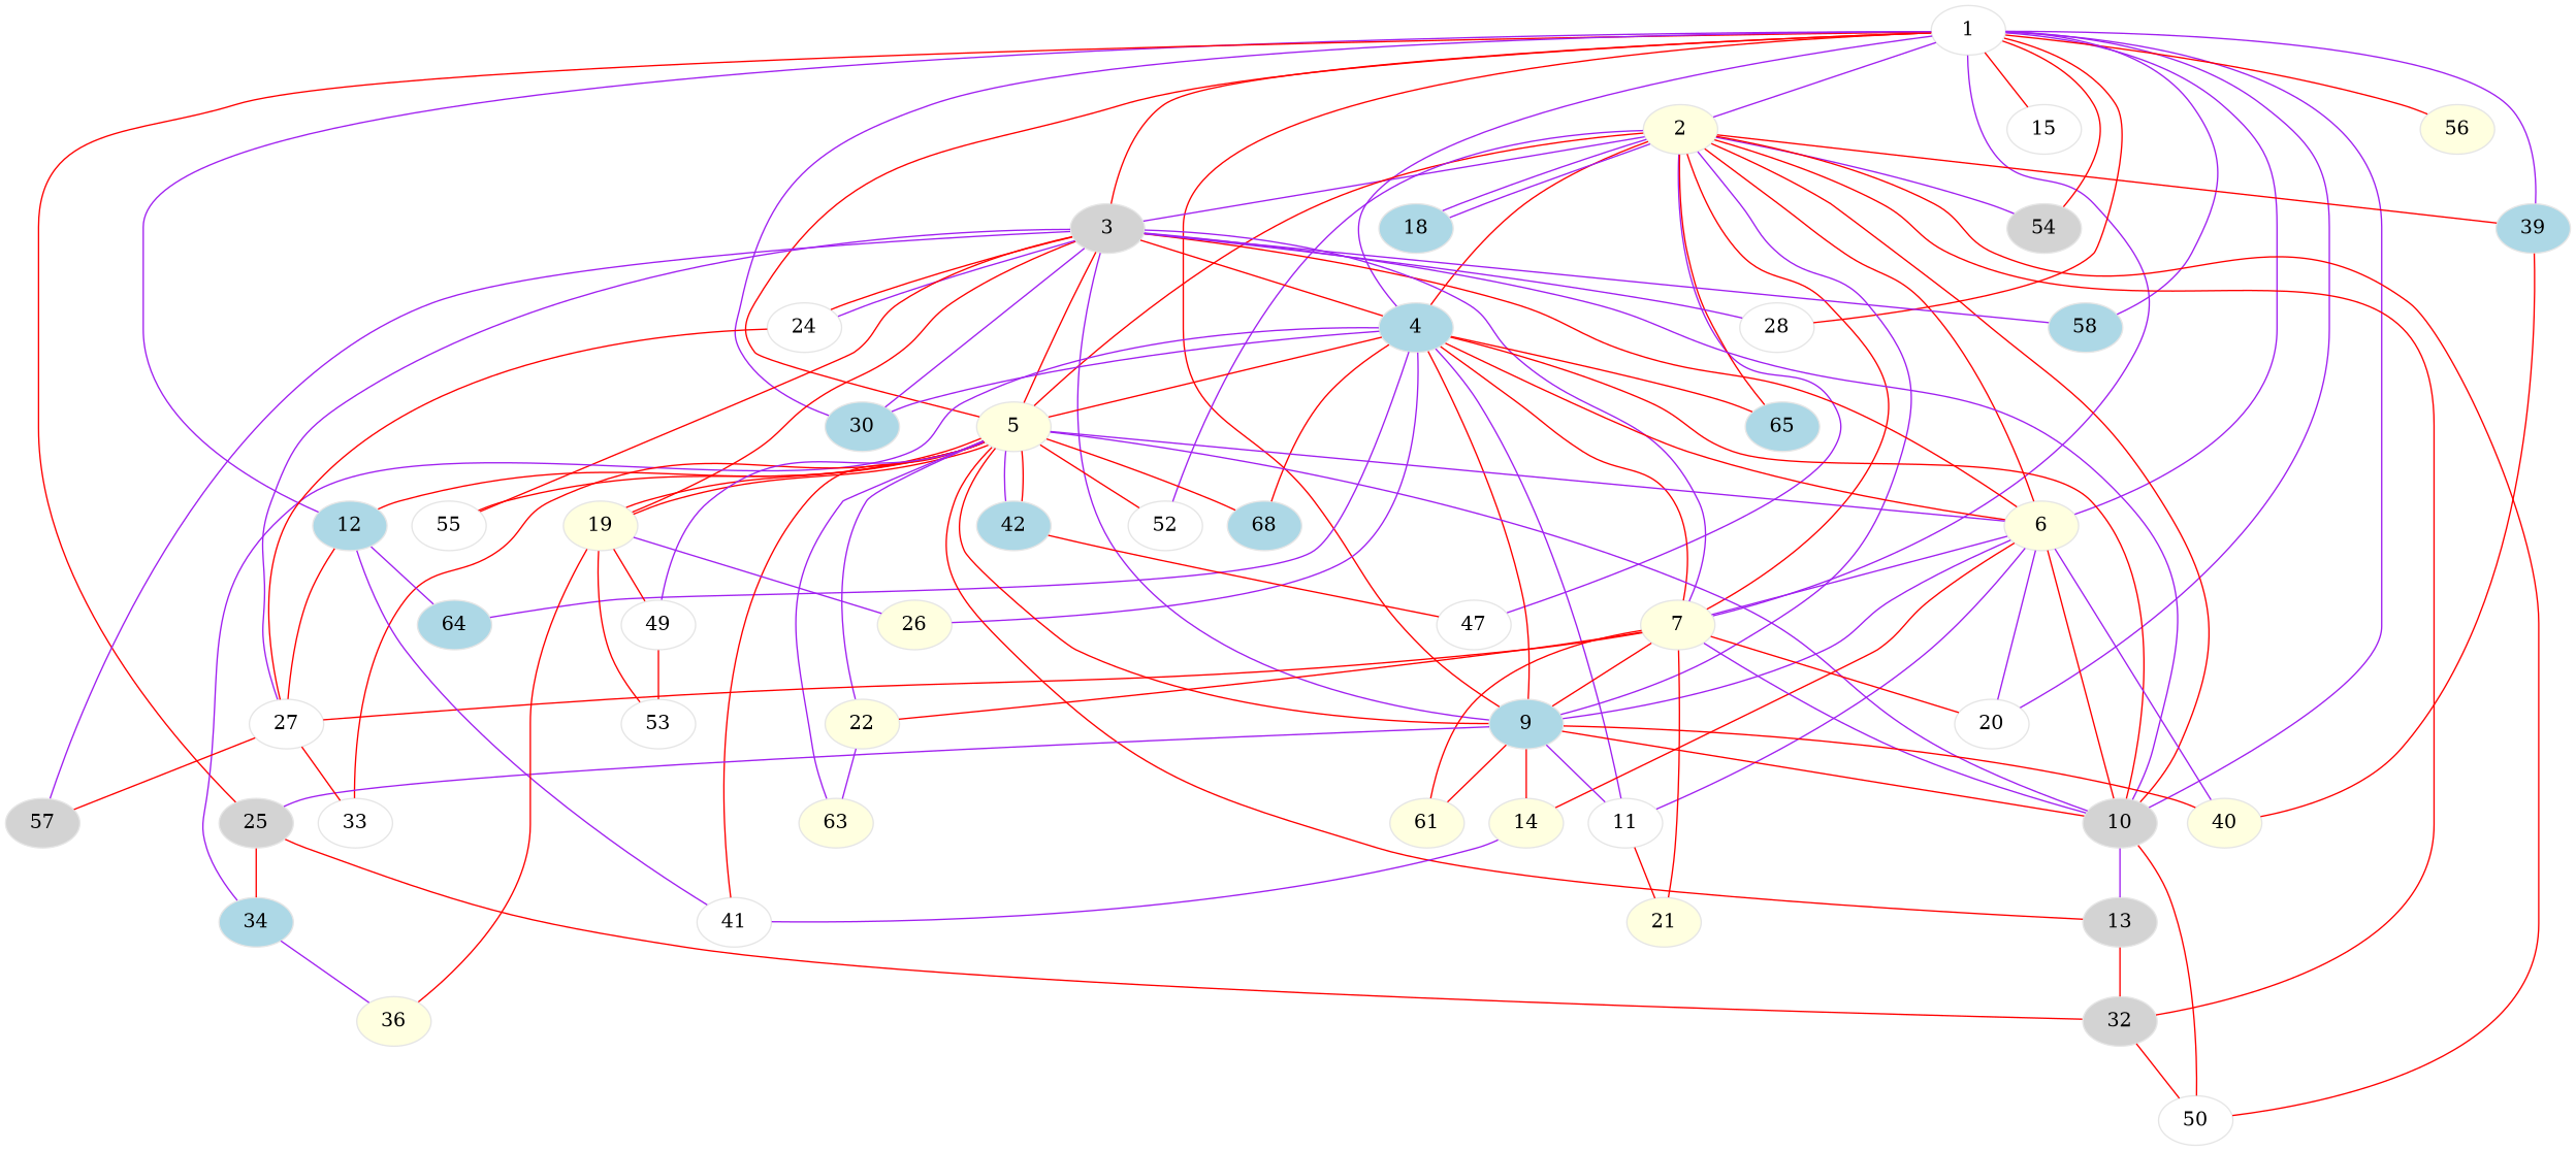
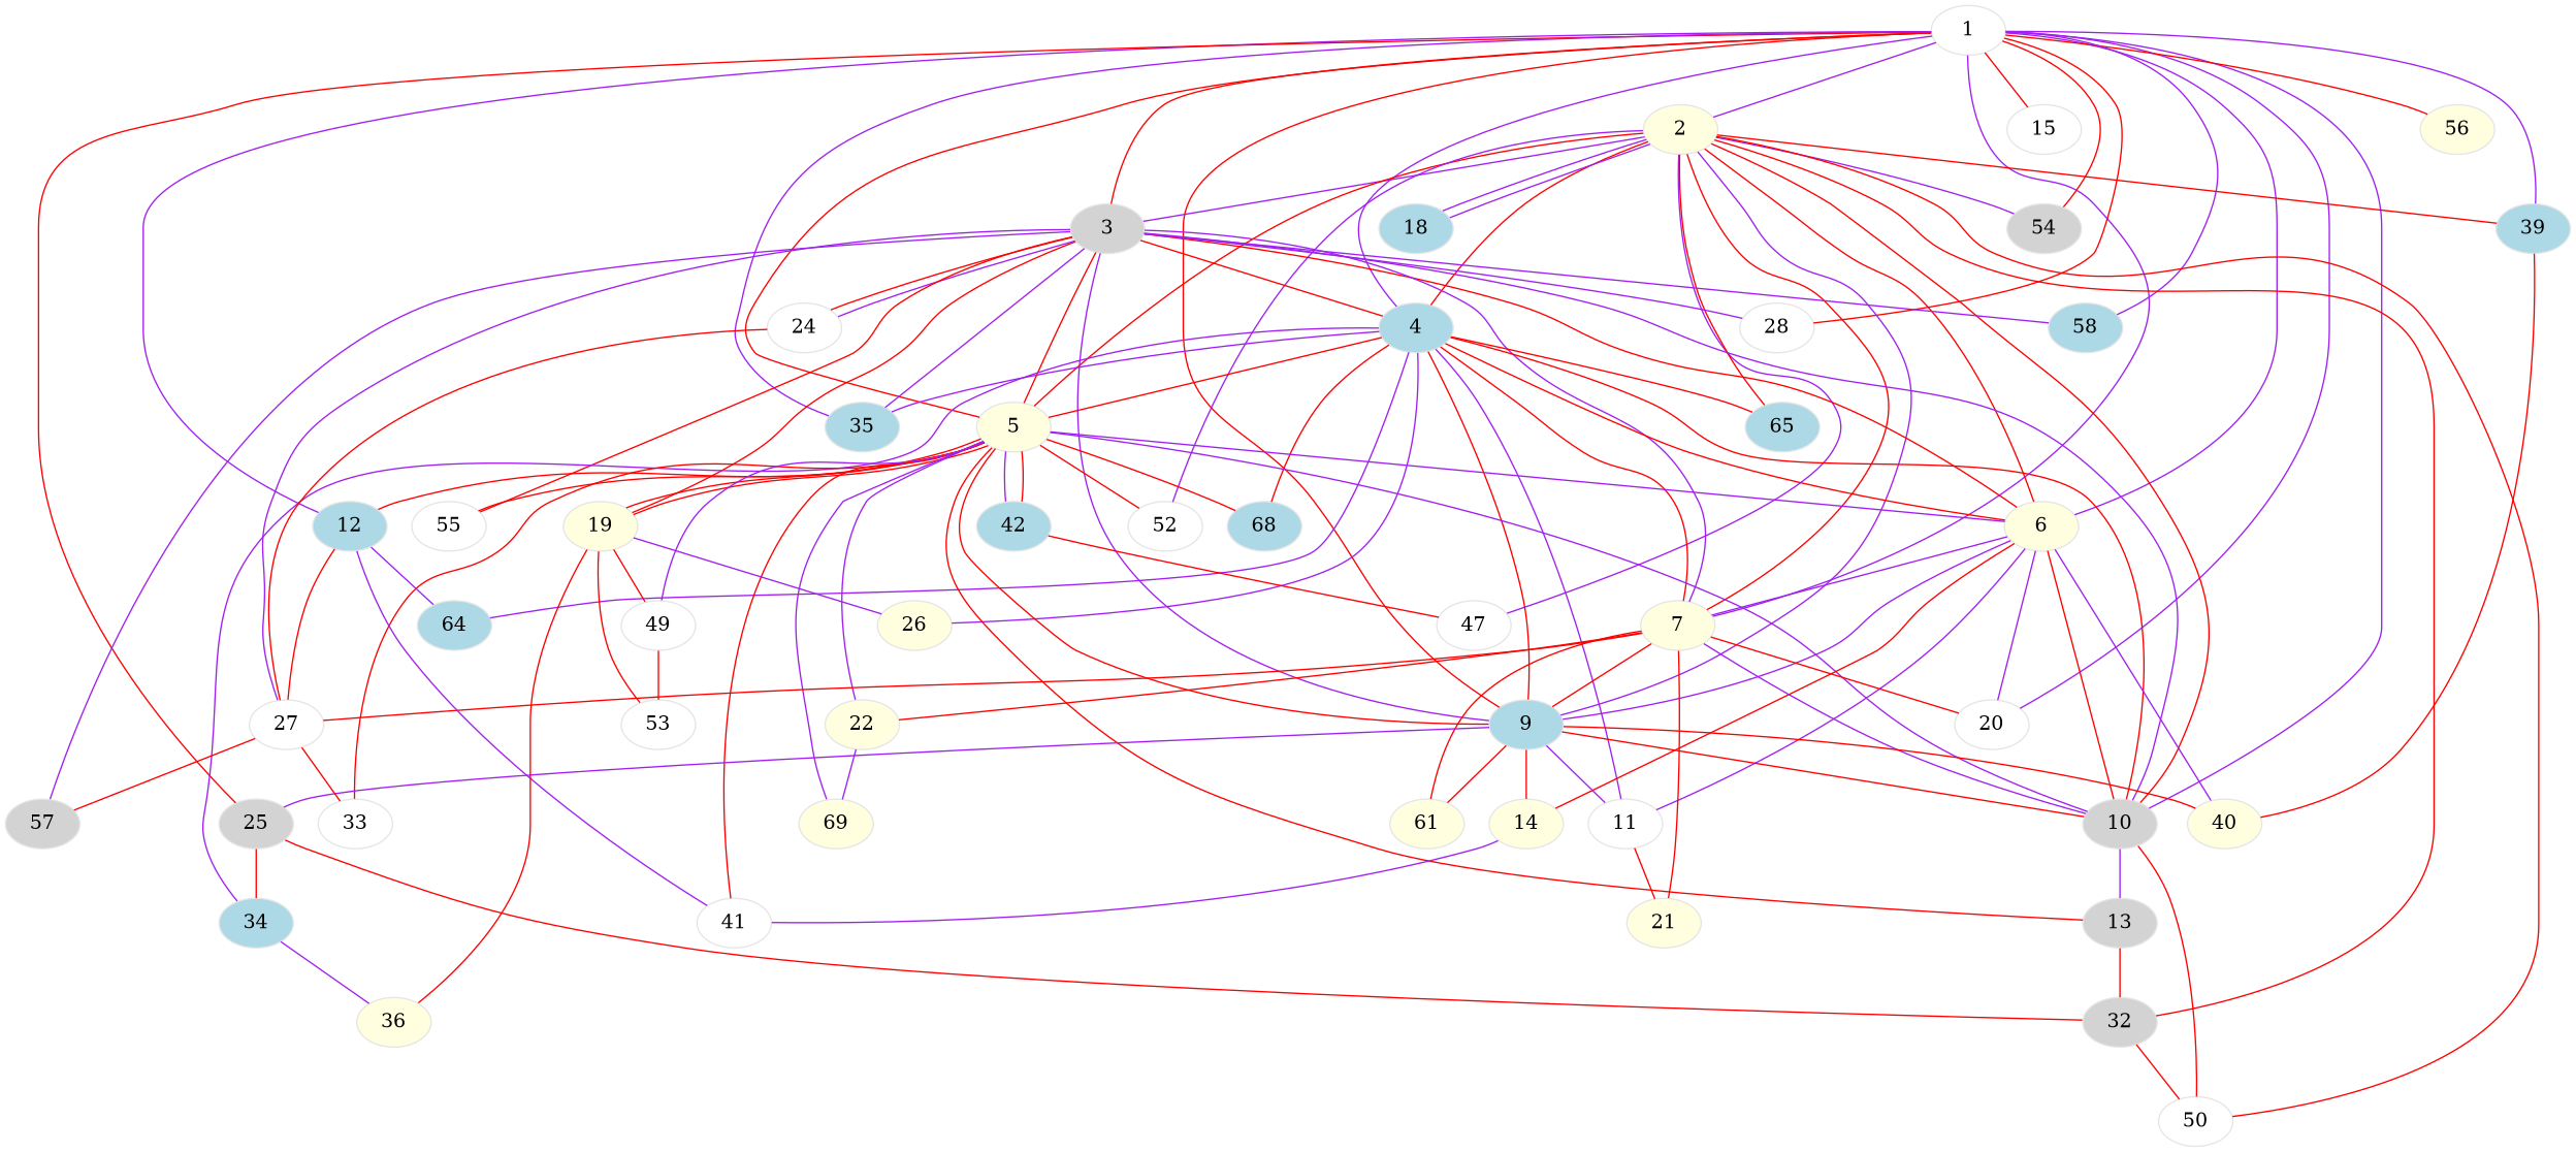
  graph {
    node [color=gray90 fillcolor=white style=filled]
    edge [color=red]
    1 [super="+8"]
    2 [fillcolor=lightyellow super="+17"]
    3 [fillcolor=lightgrey super="+29"]
    4 [fillcolor=lightblue super="+44"]
    5 [fillcolor=lightyellow super="+37"]
    6 [fillcolor=lightyellow super="+63"]
    7 [fillcolor=lightyellow super="+23"]
    9 [fillcolor=lightblue super="+31"]
    10 [fillcolor=lightgrey super="+45"]
    12 [fillcolor=lightblue super="+16"]
    15 [super="+43"]
    20 [super="+38"]
    25 [fillcolor=lightgrey]
    28
-   35 [fillcolor=lightblue label=30]
+   35 [fillcolor=lightblue]
    39 [fillcolor=lightblue super="+60"]
    54 [fillcolor=lightgrey]
    56 [fillcolor=lightyellow]
    58 [fillcolor=lightblue]
    18 [fillcolor=lightblue]
    32 [fillcolor=lightgrey]
    47
    50
    52
    65 [fillcolor=lightblue]
    19 [fillcolor=lightyellow super="+48"]
    24 [super="+59"]
    27 [super="+30"]
    55
    57 [fillcolor=lightgrey]
    11 [super="+51"]
    26 [fillcolor=lightyellow]
    34 [fillcolor=lightblue]
    64 [fillcolor=lightblue]
    68 [fillcolor=lightblue]
    13 [fillcolor=lightgrey super="+62"]
    22 [fillcolor=lightyellow]
    33
    41 [super="+66"]
    42 [fillcolor=lightblue]
    49
-   69 [fillcolor=lightyellow label=63]
+   69 [fillcolor=lightyellow]
    14 [fillcolor=lightyellow]
    40 [fillcolor=lightyellow]
    21 [fillcolor=lightyellow]
    61 [fillcolor=lightyellow]
    36 [fillcolor=lightyellow]
    53
    1 -- 2 [color=purple weight=2]
    1 -- 3 [weight=2]
    1 -- 4 [color=purple weight=2]
    1 -- 5 [weight=2]
    1 -- 6 [color=purple weight=2]
    1 -- 7 [color=purple weight=2]
    1 -- 9 [weight=2]
    1 -- 10 [color=purple weight=2]
    1 -- 12 [color=purple weight=2]
    1 -- 15 [weight=3]
    1 -- 20 [color=purple]
    1 -- 25
    1 -- 28
    1 -- 35 [color=purple]
    1 -- 39 [color=purple]
    1 -- 54
    1 -- 56 [weight=2]
    1 -- 58 [color=purple]
    2 -- 3 [color=purple]
    2 -- 4
    2 -- 5 [weight=3]
    2 -- 6
    2 -- 7
    2 -- 9 [color=purple]
    2 -- 10
    2 -- 39
    2 -- 54 [color=purple]
    2 -- 18 [color=purple]
    2 -- 18 [color=purple]
    2 -- 32
    2 -- 47 [color=purple]
    2 -- 50
    2 -- 52 [color=purple]
    2 -- 65
    3 -- 4 [weight=2]
    3 -- 5
    3 -- 6
    3 -- 7 [color=purple]
    3 -- 9 [color=purple]
    3 -- 10 [color=purple]
    3 -- 28 [color=purple]
    3 -- 35 [color=purple]
    3 -- 58 [color=purple]
    3 -- 19
    3 -- 24
    3 -- 24 [color=purple]
    3 -- 27 [color=purple]
    3 -- 55
    3 -- 57 [color=purple]
    4 -- 5
    4 -- 6
    4 -- 7 [weight=2]
    4 -- 9 [weight=2]
    4 -- 10
    4 -- 35 [color=purple]
    4 -- 65
    4 -- 11 [color=purple]
    4 -- 26 [color=purple]
    4 -- 34 [color=purple]
    4 -- 64 [color=purple]
    4 -- 68
    5 -- 6 [color=purple]
    5 -- 9
    5 -- 10 [color=purple]
    5 -- 12
    5 -- 52
    5 -- 19
    5 -- 19
    5 -- 55
    5 -- 68
    5 -- 13
    5 -- 22 [color=purple]
    5 -- 33
    5 -- 41
    5 -- 42 [color=purple]
    5 -- 42
    5 -- 49 [color=purple]
    5 -- 69 [color=purple]
    6 -- 7 [color=purple]
    6 -- 9 [color=purple]
    6 -- 10
    6 -- 20 [color=purple]
    6 -- 11 [color=purple]
    6 -- 14
    6 -- 40 [color=purple]
    7 -- 9
    7 -- 10 [color=purple]
    7 -- 20
    7 -- 27
    7 -- 22
    7 -- 21
    7 -- 61
    9 -- 10
    9 -- 25 [color=purple]
    9 -- 11 [color=purple]
    9 -- 14
    9 -- 40
    9 -- 61
    10 -- 50
    10 -- 13 [color=purple weight=2]
    12 -- 27
    12 -- 64 [color=purple]
    12 -- 41 [color=purple]
    25 -- 32
    25 -- 34
    39 -- 40
    32 -- 50
    19 -- 26 [color=purple]
    19 -- 49
    19 -- 36
    19 -- 53
    24 -- 27
    27 -- 57
    27 -- 33
    11 -- 21
    34 -- 36 [color=purple]
    13 -- 32
    22 -- 69 [color=purple]
    42 -- 47
    49 -- 53
    14 -- 41 [color=purple]
  }
